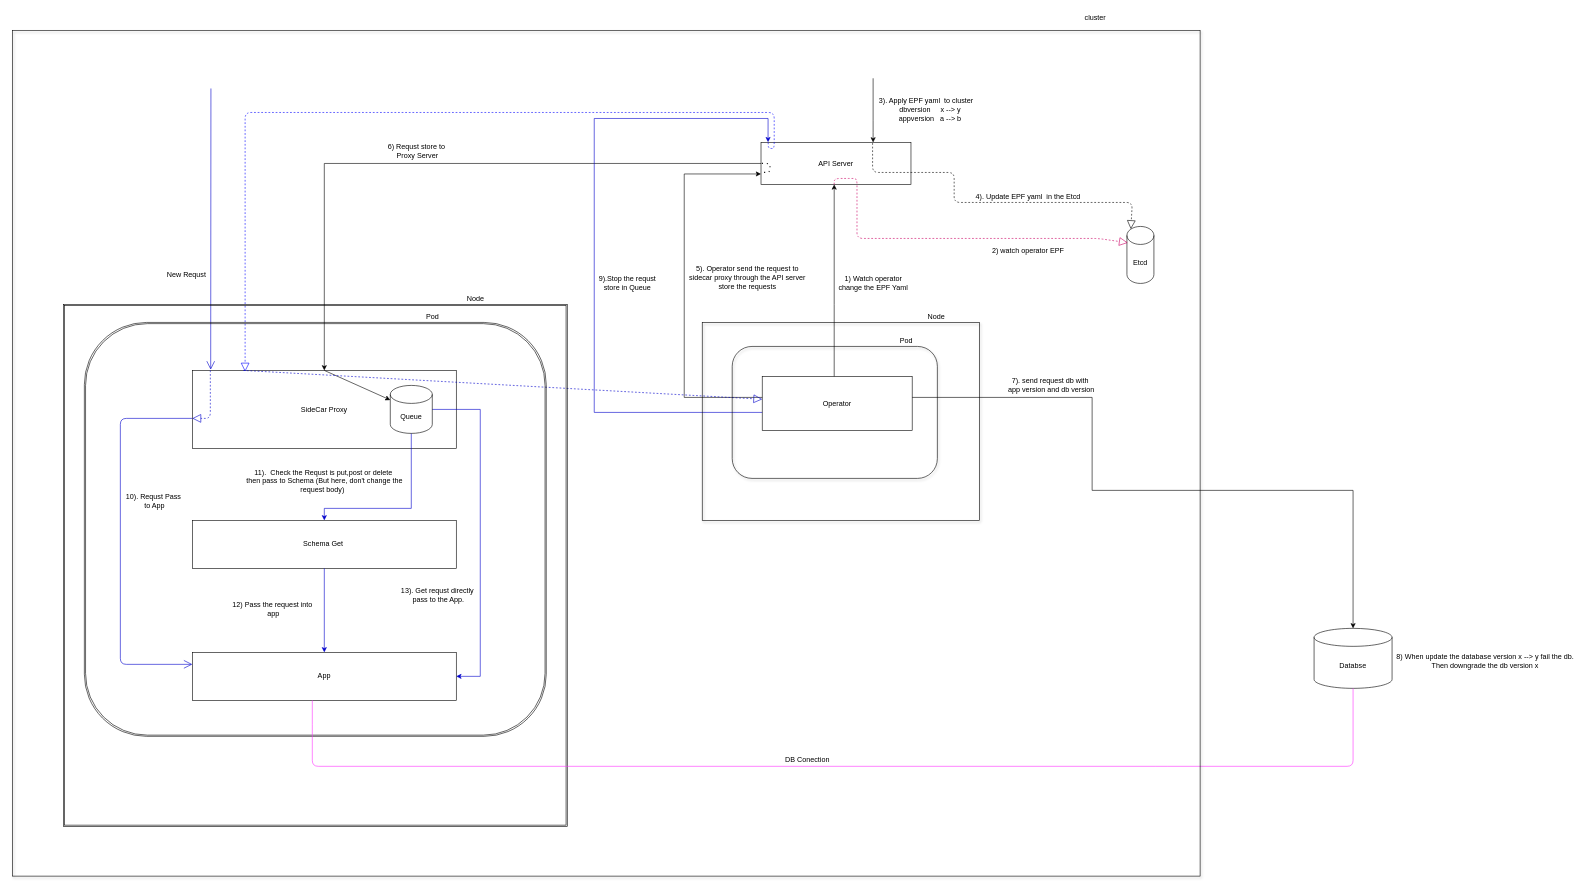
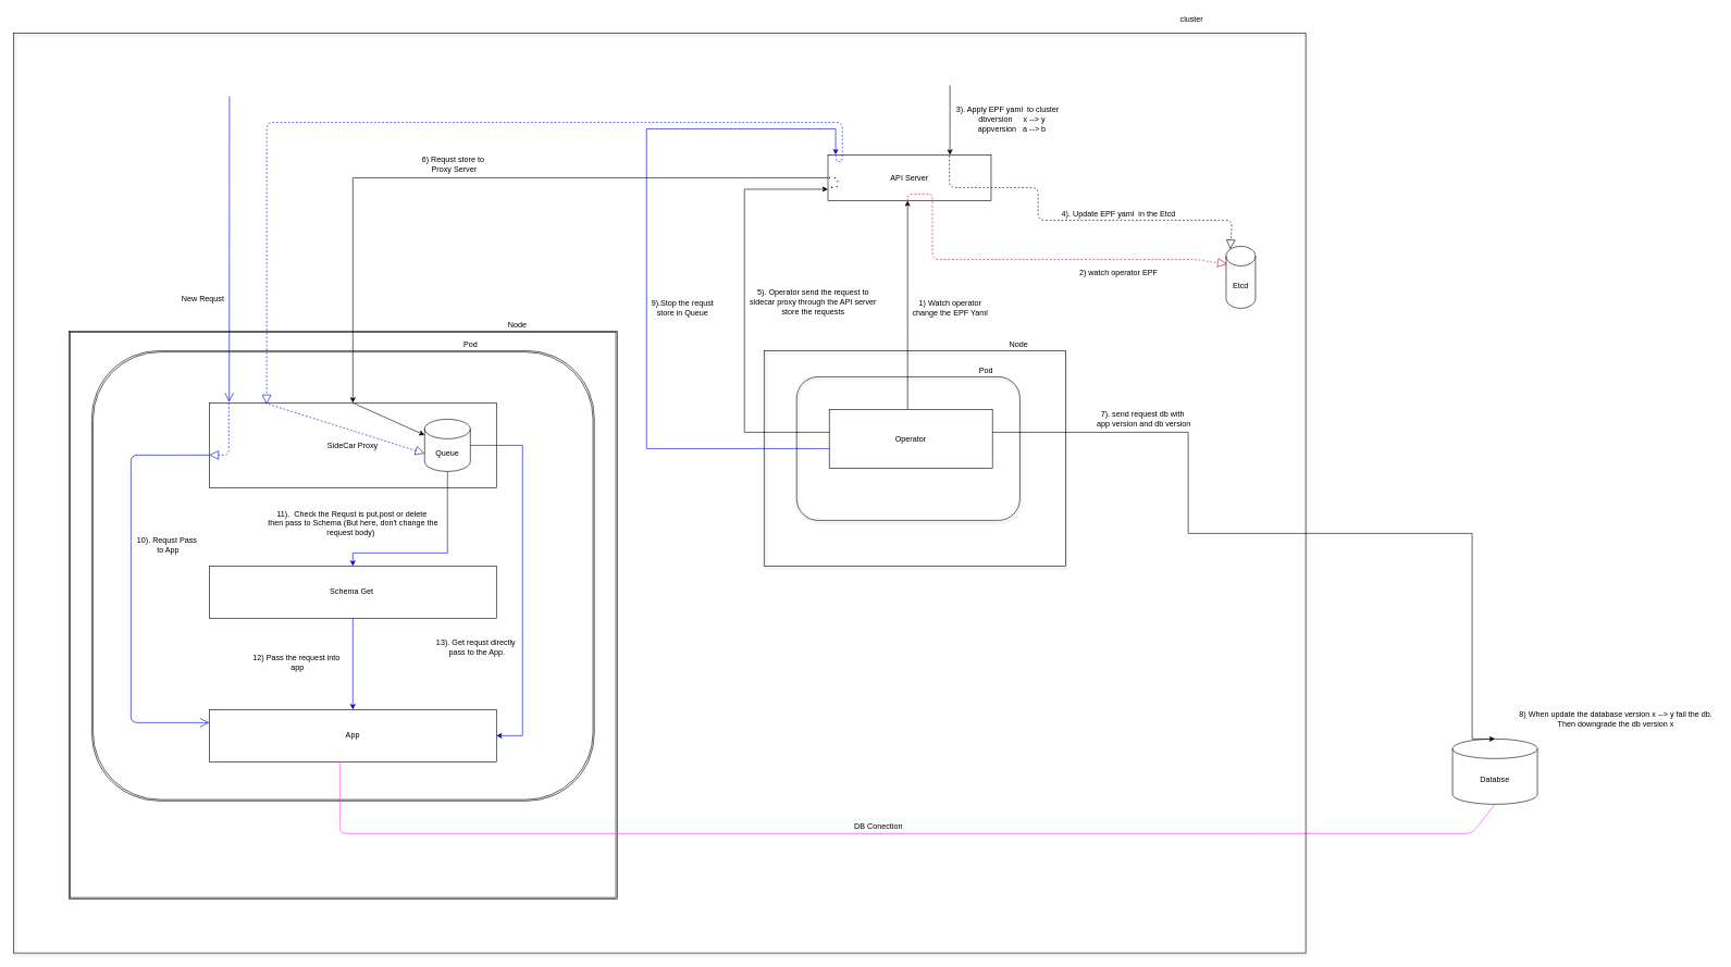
  <mxCell id="0" />
  <mxCell id="1" parent="0" />
  <mxCell id="2" value="SideCar Proxy" style="rounded=0;whiteSpace=wrap;html=1;" parent="1" vertex="1"><mxGeometry x="320" y="617" width="440" height="130" as="geometry" /></mxCell>
  <mxCell id="3" value="Schema Get&amp;nbsp;" style="rounded=0;whiteSpace=wrap;html=1;" parent="1" vertex="1"><mxGeometry x="320" y="867" width="440" height="80" as="geometry" /></mxCell>
  <mxCell id="4" value="App" style="rounded=0;whiteSpace=wrap;html=1;" parent="1" vertex="1"><mxGeometry x="320" y="1087" width="440" height="80" as="geometry" /></mxCell>
  <mxCell id="5" style="edgeStyle=orthogonalEdgeStyle;rounded=0;orthogonalLoop=1;jettySize=auto;html=1;shadow=0;strokeColor=#000000;fillColor=none;" parent="1" source="6" edge="1"><mxGeometry relative="1" as="geometry"><mxPoint x="540" y="617" as="targetPoint" /><Array as="points"><mxPoint x="540" y="272" /></Array></mxGeometry></mxCell>
  <mxCell id="6" value="API Server" style="rounded=0;whiteSpace=wrap;html=1;" parent="1" vertex="1"><mxGeometry x="1268" y="237" width="250" height="70" as="geometry" /></mxCell>
  <mxCell id="7" style="edgeStyle=orthogonalEdgeStyle;rounded=0;orthogonalLoop=1;jettySize=auto;html=1;shadow=0;strokeColor=#000000;fillColor=none;entryX=0;entryY=0.75;entryDx=0;entryDy=0;" parent="1" target="6" edge="1"><mxGeometry relative="1" as="geometry"><mxPoint x="1280" y="-83" as="targetPoint" /><mxPoint x="1270" y="662" as="sourcePoint" /><Array as="points"><mxPoint x="1140" y="662" /><mxPoint x="1140" y="289" /></Array></mxGeometry></mxCell>
  <mxCell id="8" style="edgeStyle=orthogonalEdgeStyle;rounded=0;orthogonalLoop=1;jettySize=auto;html=1;shadow=0;strokeColor=#000000;fillColor=none;entryX=0.5;entryY=0;entryDx=0;entryDy=0;entryPerimeter=0;" parent="1" target="23" edge="1"><mxGeometry relative="1" as="geometry"><mxPoint x="1520" y="662" as="sourcePoint" /><mxPoint x="2470" y="997" as="targetPoint" /><Array as="points"><mxPoint x="1820" y="662" /><mxPoint x="1820" y="817" /><mxPoint x="2255" y="817" /></Array></mxGeometry></mxCell>
  <mxCell id="9" style="edgeStyle=orthogonalEdgeStyle;rounded=0;orthogonalLoop=1;jettySize=auto;html=1;shadow=0;strokeColor=#0000CC;fillColor=none;entryX=0.047;entryY=-0.006;entryDx=0;entryDy=0;entryPerimeter=0;" parent="1" target="6" edge="1"><mxGeometry relative="1" as="geometry"><mxPoint x="1290" y="227" as="targetPoint" /><mxPoint x="1270" y="687" as="sourcePoint" /><Array as="points"><mxPoint x="990" y="687" /><mxPoint x="990" y="197" /><mxPoint x="1280" y="197" /></Array></mxGeometry></mxCell>
  <mxCell id="10" style="edgeStyle=orthogonalEdgeStyle;rounded=0;orthogonalLoop=1;jettySize=auto;html=1;shadow=0;strokeColor=#000000;fillColor=none;" parent="1" edge="1"><mxGeometry relative="1" as="geometry"><mxPoint x="1390" y="307" as="targetPoint" /><mxPoint x="1390" y="627" as="sourcePoint" /><Array as="points"><mxPoint x="1390" y="507" /><mxPoint x="1390" y="507" /></Array></mxGeometry></mxCell>
  <mxCell id="11" value="3). Apply EPF yaml&amp;nbsp; to cluster&lt;br&gt;&amp;nbsp; &amp;nbsp; dbversion&amp;nbsp; &amp;nbsp; &amp;nbsp;x --&amp;gt; y&lt;br&gt;&amp;nbsp; &amp;nbsp; &amp;nbsp;appversion&amp;nbsp; &amp;nbsp;a --&amp;gt; b&amp;nbsp;" style="text;html=1;align=center;verticalAlign=middle;resizable=0;points=[];autosize=1;" parent="1" vertex="1"><mxGeometry x="1458" y="157" width="170" height="50" as="geometry" /></mxCell>
  <mxCell id="12" value="4). Update EPF yaml&amp;nbsp; in the Etcd" style="text;html=1;align=center;verticalAlign=middle;resizable=0;points=[];autosize=1;" parent="1" vertex="1"><mxGeometry x="1618" y="317" width="190" height="20" as="geometry" /></mxCell>
  <mxCell id="13" value="Etcd" style="shape=cylinder3;whiteSpace=wrap;html=1;boundedLbl=1;backgroundOutline=1;size=15;strokeColor=#000000;fillColor=none;" parent="1" vertex="1"><mxGeometry x="1878" y="377" width="45" height="95" as="geometry" /></mxCell>
  <mxCell id="14" value="1) Watch operator &lt;br&gt;change the EPF Yaml" style="text;html=1;align=center;verticalAlign=middle;resizable=0;points=[];autosize=1;" parent="1" vertex="1"><mxGeometry x="1390" y="457" width="130" height="30" as="geometry" /></mxCell>
  <mxCell id="15" value="2) watch operator EPF" style="text;html=1;align=center;verticalAlign=middle;resizable=0;points=[];autosize=1;" parent="1" vertex="1"><mxGeometry x="1643" y="407" width="140" height="20" as="geometry" /></mxCell>
  <mxCell id="16" value="5). Operator send the request to &lt;br&gt;sidecar proxy through the API server&lt;br&gt;store the requests" style="text;html=1;align=center;verticalAlign=middle;resizable=0;points=[];autosize=1;" parent="1" vertex="1"><mxGeometry x="1140" y="437" width="210" height="50" as="geometry" /></mxCell>
  <mxCell id="17" style="edgeStyle=orthogonalEdgeStyle;rounded=0;orthogonalLoop=1;jettySize=auto;html=1;shadow=0;strokeColor=#0000CC;fillColor=none;" parent="1" source="19" target="3" edge="1"><mxGeometry relative="1" as="geometry"><Array as="points"><mxPoint x="685" y="847" /><mxPoint x="540" y="847" /></Array></mxGeometry></mxCell>
  <mxCell id="18" style="edgeStyle=orthogonalEdgeStyle;rounded=0;orthogonalLoop=1;jettySize=auto;html=1;shadow=0;strokeColor=#0000CC;fillColor=none;entryX=1;entryY=0.5;entryDx=0;entryDy=0;" parent="1" source="19" target="4" edge="1"><mxGeometry relative="1" as="geometry"><mxPoint x="800" y="1177" as="targetPoint" /><Array as="points"><mxPoint x="800" y="682" /><mxPoint x="800" y="1127" /></Array></mxGeometry></mxCell>
  <mxCell id="19" value="Queue" style="shape=cylinder3;whiteSpace=wrap;html=1;boundedLbl=1;backgroundOutline=1;size=15;strokeColor=#000000;fillColor=none;" parent="1" vertex="1"><mxGeometry x="650" y="642" width="70" height="80" as="geometry" /></mxCell>
  <mxCell id="20" value="" style="endArrow=classic;html=1;shadow=0;strokeColor=#000000;fillColor=none;" parent="1" target="19" edge="1"><mxGeometry width="50" height="50" relative="1" as="geometry"><mxPoint x="540" y="617" as="sourcePoint" /><mxPoint x="610" y="717" as="targetPoint" /></mxGeometry></mxCell>
  <mxCell id="21" value="6) Requst store to&amp;nbsp;&lt;br&gt;Proxy Server" style="text;html=1;align=center;verticalAlign=middle;resizable=0;points=[];autosize=1;" parent="1" vertex="1"><mxGeometry x="640" y="237" width="110" height="30" as="geometry" /></mxCell>
  <mxCell id="22" value="7). send request db with&lt;br&gt;&amp;nbsp;app version and db version" style="text;html=1;align=center;verticalAlign=middle;resizable=0;points=[];autosize=1;" parent="1" vertex="1"><mxGeometry x="1670" y="627" width="160" height="30" as="geometry" /></mxCell>
- <mxCell id="23" value="Databse" style="shape=cylinder3;whiteSpace=wrap;html=1;boundedLbl=1;backgroundOutline=1;size=15;strokeColor=#000000;fillColor=none;" parent="1" vertex="1"><mxGeometry x="2190" y="1047" width="130" height="100" as="geometry" /></mxCell>
+ <mxCell id="23" value="Databse" style="shape=cylinder3;whiteSpace=wrap;html=1;boundedLbl=1;backgroundOutline=1;size=15;strokeColor=#000000;fillColor=none;" parent="1" vertex="1"><mxGeometry x="2225" y="1132" width="130" height="100" as="geometry" /></mxCell>
  <mxCell id="24" value="8) When update the database version x --&amp;gt; y fail the db.&lt;br&gt;Then downgrade the db version x" style="text;html=1;align=center;verticalAlign=middle;resizable=0;points=[];autosize=1;" parent="1" vertex="1"><mxGeometry x="2320" y="1087" width="310" height="30" as="geometry" /></mxCell>
  <mxCell id="25" value="" style="endArrow=block;dashed=1;endFill=0;endSize=12;html=1;shadow=0;strokeColor=#CC0066;fillColor=#FF0080;entryX=0.032;entryY=0.286;entryDx=0;entryDy=0;entryPerimeter=0;" parent="1" target="13" edge="1"><mxGeometry width="160" relative="1" as="geometry"><mxPoint x="1390" y="307" as="sourcePoint" /><mxPoint x="1868" y="367" as="targetPoint" /><Array as="points"><mxPoint x="1390" y="297" /><mxPoint x="1410" y="297" /><mxPoint x="1428" y="297" /><mxPoint x="1428" y="397" /><mxPoint x="1830" y="397" /></Array></mxGeometry></mxCell>
  <mxCell id="26" value="" style="endArrow=none;dashed=1;html=1;dashPattern=1 3;strokeWidth=2;shadow=0;fillColor=#FF0080;strokeColor=#1A1A1A;" parent="1" target="6" edge="1"><mxGeometry width="50" height="50" relative="1" as="geometry"><mxPoint x="1273" y="287" as="sourcePoint" /><mxPoint x="1273" y="267" as="targetPoint" /><Array as="points"><mxPoint x="1283" y="287" /><mxPoint x="1283" y="272" /></Array></mxGeometry></mxCell>
  <mxCell id="27" value="" style="endArrow=block;dashed=1;endFill=0;endSize=12;html=1;shadow=0;strokeColor=#0000FF;fillColor=none;entryX=0.2;entryY=0.015;entryDx=0;entryDy=0;entryPerimeter=0;exitX=0.048;exitY=0;exitDx=0;exitDy=0;exitPerimeter=0;" parent="1" source="6" target="2" edge="1"><mxGeometry width="160" relative="1" as="geometry"><mxPoint x="1370" y="-113" as="sourcePoint" /><mxPoint x="420" y="607" as="targetPoint" /><Array as="points"><mxPoint x="1280" y="247" /><mxPoint x="1290" y="247" /><mxPoint x="1290" y="187" /><mxPoint x="408" y="187" /></Array></mxGeometry></mxCell>
- <mxCell id="28" value="" style="endArrow=block;dashed=1;endFill=0;endSize=12;html=1;shadow=0;strokeColor=#0000CC;fillColor=none;exitX=0.193;exitY=0;exitDx=0;exitDy=0;exitPerimeter=0;" parent="1" source="2" target="40" edge="1"><mxGeometry width="160" relative="1" as="geometry"><mxPoint x="390" y="647" as="sourcePoint" /><mxPoint x="550" y="647" as="targetPoint" /></mxGeometry></mxCell>
+ <mxCell id="28" value="" style="endArrow=block;dashed=1;endFill=0;endSize=12;html=1;shadow=0;strokeColor=#0000CC;fillColor=none;exitX=0.193;exitY=0;exitDx=0;exitDy=0;exitPerimeter=0;entryX=0;entryY=0;entryDx=0;entryDy=52.5;entryPerimeter=0;" parent="1" source="2" target="19" edge="1"><mxGeometry width="160" relative="1" as="geometry"><mxPoint x="390" y="647" as="sourcePoint" /><mxPoint x="550" y="647" as="targetPoint" /></mxGeometry></mxCell>
  <mxCell id="29" value="" style="endArrow=open;endFill=1;endSize=12;html=1;shadow=0;strokeColor=#0000CC;fillColor=none;exitX=0;exitY=0.615;exitDx=0;exitDy=0;exitPerimeter=0;entryX=0;entryY=0.25;entryDx=0;entryDy=0;" parent="1" source="2" target="4" edge="1"><mxGeometry width="160" relative="1" as="geometry"><mxPoint x="160" y="715.82" as="sourcePoint" /><mxPoint x="210" y="1057" as="targetPoint" /><Array as="points"><mxPoint x="200" y="697" /><mxPoint x="200" y="1107" /></Array></mxGeometry></mxCell>
  <mxCell id="30" value="10). Requst Pass&lt;br&gt;&amp;nbsp;to App" style="text;html=1;align=center;verticalAlign=middle;resizable=0;points=[];autosize=1;" parent="1" vertex="1"><mxGeometry x="200" y="820" width="110" height="30" as="geometry" /></mxCell>
  <mxCell id="31" value="" style="endArrow=open;endFill=1;endSize=12;html=1;shadow=0;strokeColor=#0000CC;fillColor=none;entryX=0.065;entryY=-0.01;entryDx=0;entryDy=0;entryPerimeter=0;" parent="1" edge="1"><mxGeometry width="160" relative="1" as="geometry"><mxPoint x="351" y="147" as="sourcePoint" /><mxPoint x="350.6" y="615.7" as="targetPoint" /></mxGeometry></mxCell>
  <mxCell id="32" value="New Requst" style="text;html=1;align=center;verticalAlign=middle;resizable=0;points=[];autosize=1;" parent="1" vertex="1"><mxGeometry x="270" y="447" width="80" height="20" as="geometry" /></mxCell>
  <mxCell id="33" value="11).&amp;nbsp; Check the Requst is put,post or delete&amp;nbsp;&lt;br&gt;then pass to Schema (But here, don't change the&lt;br&gt;request body)&amp;nbsp;&amp;nbsp;" style="text;html=1;align=center;verticalAlign=middle;resizable=0;points=[];autosize=1;" parent="1" vertex="1"><mxGeometry x="400" y="777" width="280" height="50" as="geometry" /></mxCell>
  <mxCell id="34" value="13). Get requst directly&amp;nbsp;&lt;br&gt;pass to the App." style="text;html=1;align=center;verticalAlign=middle;resizable=0;points=[];autosize=1;" parent="1" vertex="1"><mxGeometry x="660" y="977" width="140" height="30" as="geometry" /></mxCell>
  <mxCell id="35" value="" style="endArrow=classic;html=1;shadow=0;strokeColor=#000000;fillColor=none;" parent="1" edge="1"><mxGeometry width="50" height="50" relative="1" as="geometry"><mxPoint x="1454.9" y="130" as="sourcePoint" /><mxPoint x="1454.9" y="237" as="targetPoint" /><Array as="points"><mxPoint x="1454.9" y="210" /></Array></mxGeometry></mxCell>
  <mxCell id="36" value="" style="endArrow=block;dashed=1;endFill=0;endSize=12;html=1;shadow=0;strokeColor=#000000;fillColor=none;entryX=0.145;entryY=0;entryDx=0;entryDy=4.35;entryPerimeter=0;" parent="1" target="13" edge="1"><mxGeometry width="160" relative="1" as="geometry"><mxPoint x="1454" y="238" as="sourcePoint" /><mxPoint x="1870" y="337" as="targetPoint" /><Array as="points"><mxPoint x="1454" y="287" /><mxPoint x="1590" y="287" /><mxPoint x="1590" y="337" /><mxPoint x="1887" y="337" /></Array></mxGeometry></mxCell>
  <mxCell id="37" value="" style="endArrow=block;dashed=1;endFill=0;endSize=12;html=1;shadow=0;strokeColor=#0000CC;fillColor=none;" parent="1" edge="1"><mxGeometry width="160" relative="1" as="geometry"><mxPoint x="350" y="617" as="sourcePoint" /><mxPoint x="320" y="697" as="targetPoint" /><Array as="points"><mxPoint x="350" y="697" /></Array></mxGeometry></mxCell>
  <mxCell id="38" value="" style="shape=ext;double=1;rounded=1;whiteSpace=wrap;html=1;strokeColor=#000000;fillColor=none;" parent="1" vertex="1"><mxGeometry x="140" y="537" width="770" height="690" as="geometry" /></mxCell>
  <mxCell id="39" value="" style="shape=ext;double=1;rounded=0;whiteSpace=wrap;html=1;strokeColor=#000000;fillColor=none;" parent="1" vertex="1"><mxGeometry x="105" y="507" width="840" height="870" as="geometry" /></mxCell>
  <mxCell id="40" value="Operator" style="rounded=0;whiteSpace=wrap;html=1;strokeColor=#000000;fillColor=none;" parent="1" vertex="1"><mxGeometry x="1270" y="627" width="250" height="90" as="geometry" /></mxCell>
  <mxCell id="41" value="" style="rounded=1;whiteSpace=wrap;html=1;strokeColor=#000000;fillColor=none;shadow=1;" parent="1" vertex="1"><mxGeometry x="1220" y="577" width="342" height="220" as="geometry" /></mxCell>
  <mxCell id="42" value="" style="rounded=0;whiteSpace=wrap;html=1;strokeColor=#000000;fillColor=none;shadow=1;" parent="1" vertex="1"><mxGeometry x="1170" y="537" width="462" height="330" as="geometry" /></mxCell>
  <mxCell id="43" value="" style="endArrow=none;html=1;shadow=0;strokeColor=#FF33FF;fillColor=none;entryX=0.5;entryY=1;entryDx=0;entryDy=0;entryPerimeter=0;" parent="1" target="23" edge="1"><mxGeometry width="50" height="50" relative="1" as="geometry"><mxPoint x="520" y="1167" as="sourcePoint" /><mxPoint x="1940" y="1297" as="targetPoint" /><Array as="points"><mxPoint x="520" y="1167" /><mxPoint x="520" y="1217" /><mxPoint x="520" y="1277" /><mxPoint x="1935" y="1277" /><mxPoint x="2255" y="1277" /></Array></mxGeometry></mxCell>
  <mxCell id="44" value="DB Conection" style="text;html=1;align=center;verticalAlign=middle;resizable=0;points=[];autosize=1;" parent="1" vertex="1"><mxGeometry x="1300" y="1257" width="90" height="20" as="geometry" /></mxCell>
  <mxCell id="45" value="Node" style="text;html=1;align=center;verticalAlign=middle;resizable=0;points=[];autosize=1;" parent="1" vertex="1"><mxGeometry x="772" y="487" width="40" height="20" as="geometry" /></mxCell>
  <mxCell id="46" value="Pod" style="text;html=1;align=center;verticalAlign=middle;resizable=0;points=[];autosize=1;" parent="1" vertex="1"><mxGeometry x="700" y="517" width="40" height="20" as="geometry" /></mxCell>
  <mxCell id="47" value="Pod" style="text;html=1;align=center;verticalAlign=middle;resizable=0;points=[];autosize=1;" parent="1" vertex="1"><mxGeometry x="1490" y="557" width="40" height="20" as="geometry" /></mxCell>
  <mxCell id="48" value="Node" style="text;html=1;align=center;verticalAlign=middle;resizable=0;points=[];autosize=1;" parent="1" vertex="1"><mxGeometry x="1540" y="517" width="40" height="20" as="geometry" /></mxCell>
  <mxCell id="49" value="" style="rounded=0;whiteSpace=wrap;html=1;shadow=1;strokeColor=#000000;fillColor=none;" parent="1" vertex="1"><mxGeometry x="20" y="50" width="1980" height="1410" as="geometry" /></mxCell>
  <mxCell id="50" value="cluster" style="text;html=1;align=center;verticalAlign=middle;resizable=0;points=[];autosize=1;" parent="1" vertex="1"><mxGeometry x="1800" y="20" width="50" height="20" as="geometry" /></mxCell>
  <mxCell id="51" value="9).Stop the requst&lt;br&gt;store in Queue" style="text;html=1;align=center;verticalAlign=middle;resizable=0;points=[];autosize=1;" parent="1" vertex="1"><mxGeometry x="990" y="457" width="110" height="30" as="geometry" /></mxCell>
  <mxCell id="52" style="edgeStyle=orthogonalEdgeStyle;rounded=0;orthogonalLoop=1;jettySize=auto;html=1;shadow=0;strokeColor=#0000CC;fillColor=none;entryX=0.5;entryY=0;entryDx=0;entryDy=0;exitX=0.5;exitY=1;exitDx=0;exitDy=0;" parent="1" source="3" target="4" edge="1"><mxGeometry relative="1" as="geometry"><Array as="points" /><mxPoint x="540" y="950" as="sourcePoint" /><mxPoint x="540" y="1080" as="targetPoint" /></mxGeometry></mxCell>
  <mxCell id="53" value="12) Pass the request into&amp;nbsp;&lt;br&gt;app" style="text;html=1;align=center;verticalAlign=middle;resizable=0;points=[];autosize=1;" parent="1" vertex="1"><mxGeometry x="380" y="1000" width="150" height="30" as="geometry" /></mxCell>
